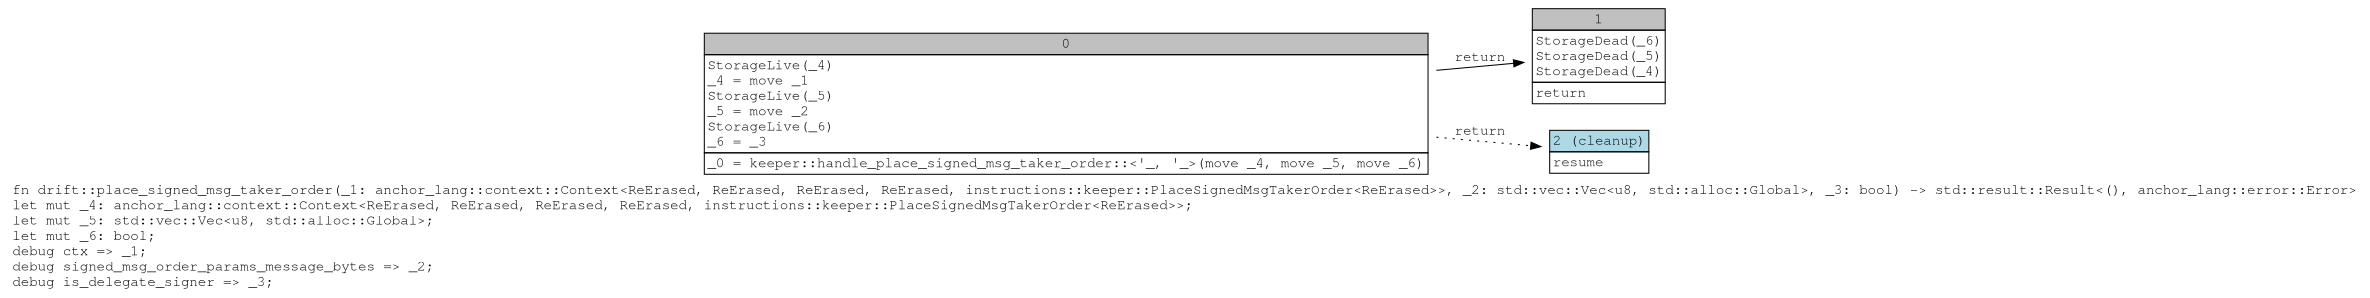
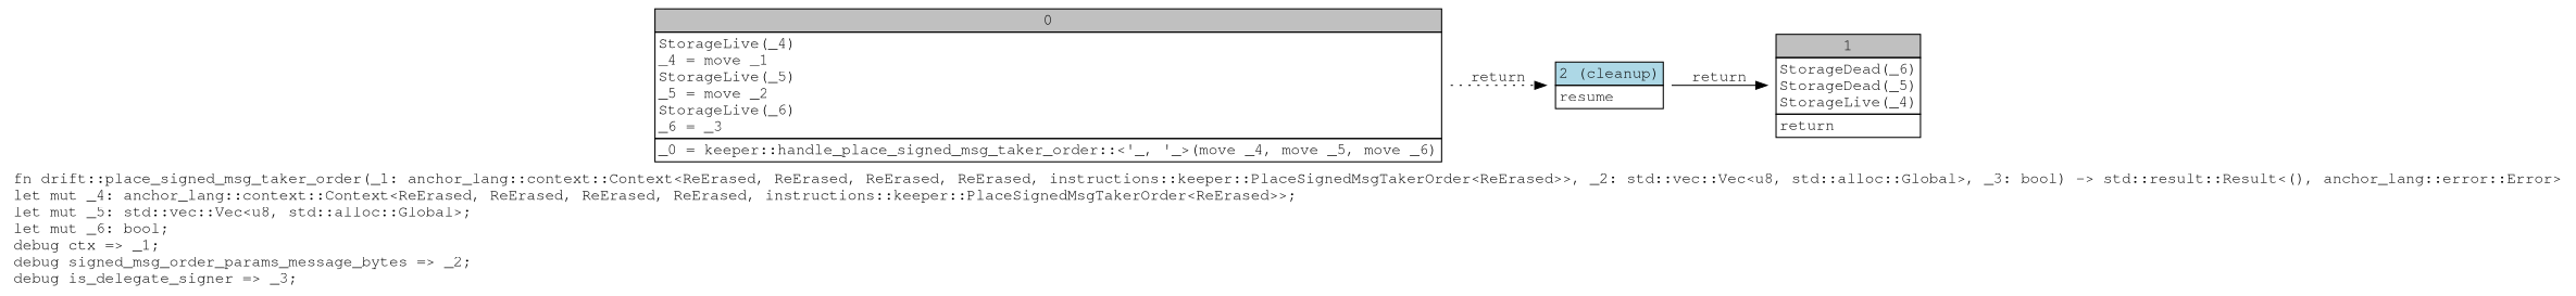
  digraph {
    fontname="Courier, monospace"
    label=<fn drift::place_signed_msg_taker_order(_1: anchor_lang::context::Context&lt;ReErased, ReErased, ReErased, ReErased, instructions::keeper::PlaceSignedMsgTakerOrder&lt;ReErased&gt;&gt;, _2: std::vec::Vec&lt;u8, std::alloc::Global&gt;, _3: bool) -&gt; std::result::Result&lt;(), anchor_lang::error::Error&gt;<br align="left"/>let mut _4: anchor_lang::context::Context&lt;ReErased, ReErased, ReErased, ReErased, instructions::keeper::PlaceSignedMsgTakerOrder&lt;ReErased&gt;&gt;;<br align="left"/>let mut _5: std::vec::Vec&lt;u8, std::alloc::Global&gt;;<br align="left"/>let mut _6: bool;<br align="left"/>debug ctx =&gt; _1;<br align="left"/>debug signed_msg_order_params_message_bytes =&gt; _2;<br align="left"/>debug is_delegate_signer =&gt; _3;<br align="left"/>>
    rankdir=LR
    node [fontname="Courier, monospace" shape=none]
    edge [fontname="Courier, monospace"]
    n1 [label=<<table border="0" cellborder="1" cellspacing="0"><tr><td bgcolor="gray" align="center" colspan="1">0</td></tr><tr><td align="left" balign="left">StorageLive(_4)<br/>_4 = move _1<br/>StorageLive(_5)<br/>_5 = move _2<br/>StorageLive(_6)<br/>_6 = _3<br/></td></tr><tr><td align="left">_0 = keeper::handle_place_signed_msg_taker_order::&lt;'_, '_&gt;(move _4, move _5, move _6)</td></tr></table>>]
-   n2 [label=<<table border="0" cellborder="1" cellspacing="0"><tr><td bgcolor="gray" align="center" colspan="1">1</td></tr><tr><td align="left" balign="left">StorageDead(_6)<br/>StorageDead(_5)<br/>StorageDead(_4)<br/></td></tr><tr><td align="left">return</td></tr></table>>]
+   n2 [label=<<table border="0" cellborder="1" cellspacing="0"><tr><td bgcolor="gray" align="center" colspan="1">1</td></tr><tr><td align="left" balign="left">StorageDead(_6)<br/>StorageDead(_5)<br/>StorageLive(_4)<br/></td></tr><tr><td align="left">return</td></tr></table>>]
    n3 [label=<<table border="0" cellborder="1" cellspacing="0"><tr><td bgcolor="lightblue" align="center" colspan="1">2 (cleanup)</td></tr><tr><td align="left">resume</td></tr></table>>]
-   n1 -> n2 [label=return style=solid]
+   n3 -> n2 [label=return style=solid]
    n1 -> n3 [label=return style=dotted]
  }
